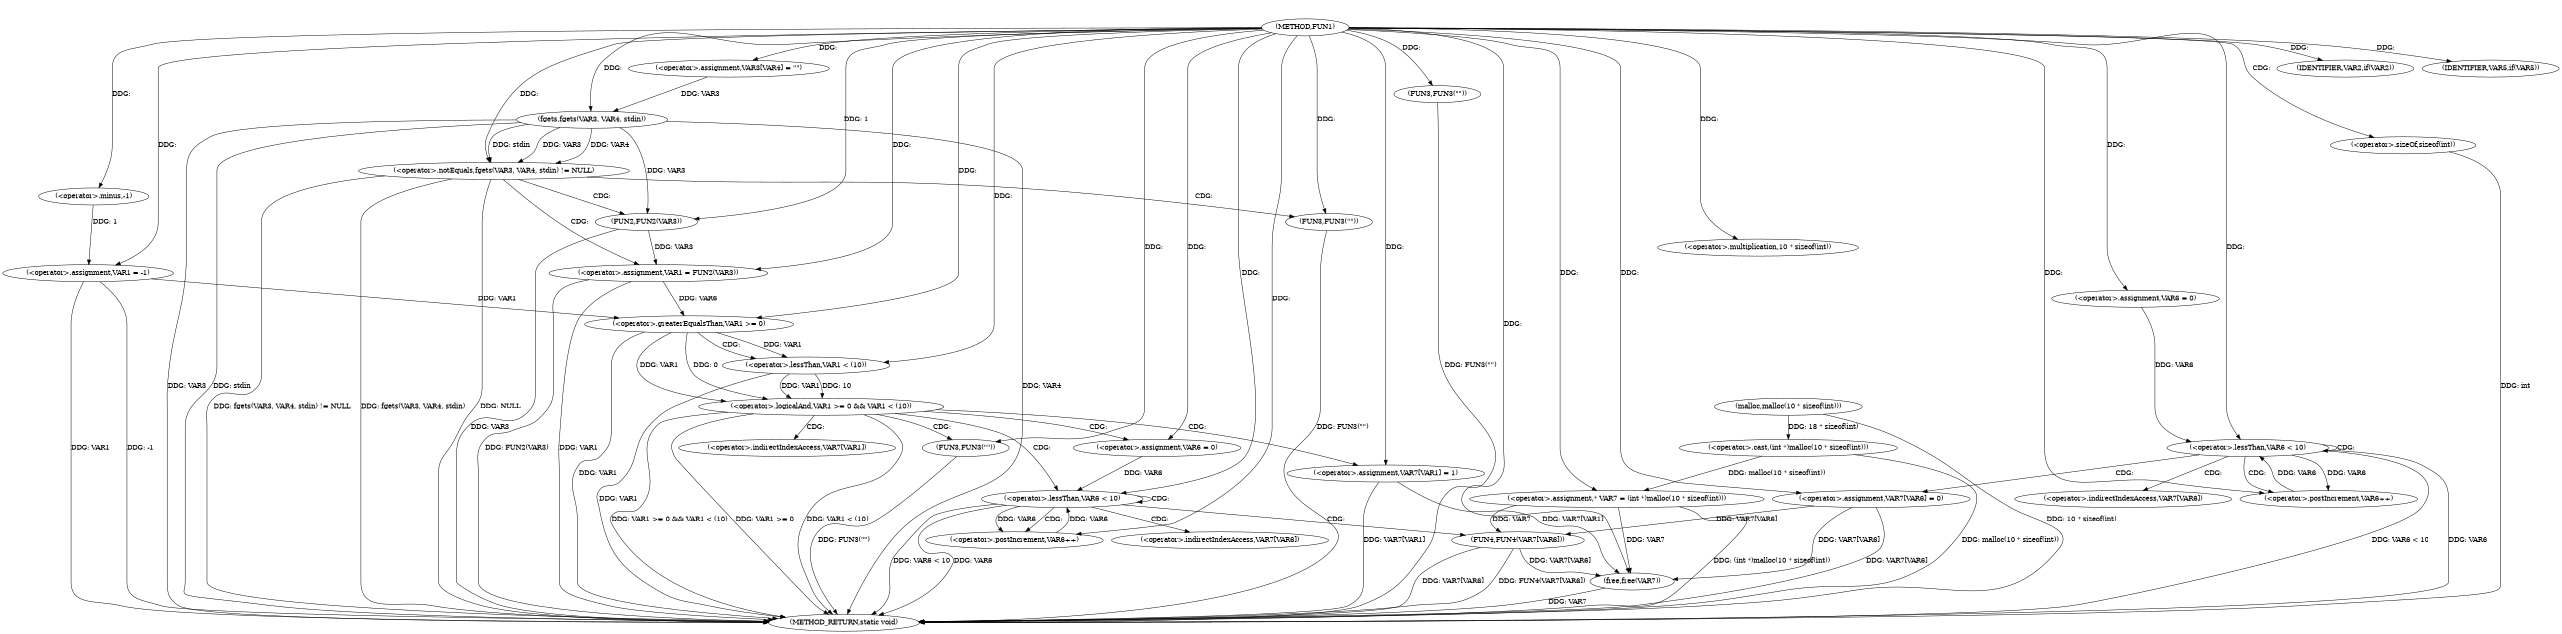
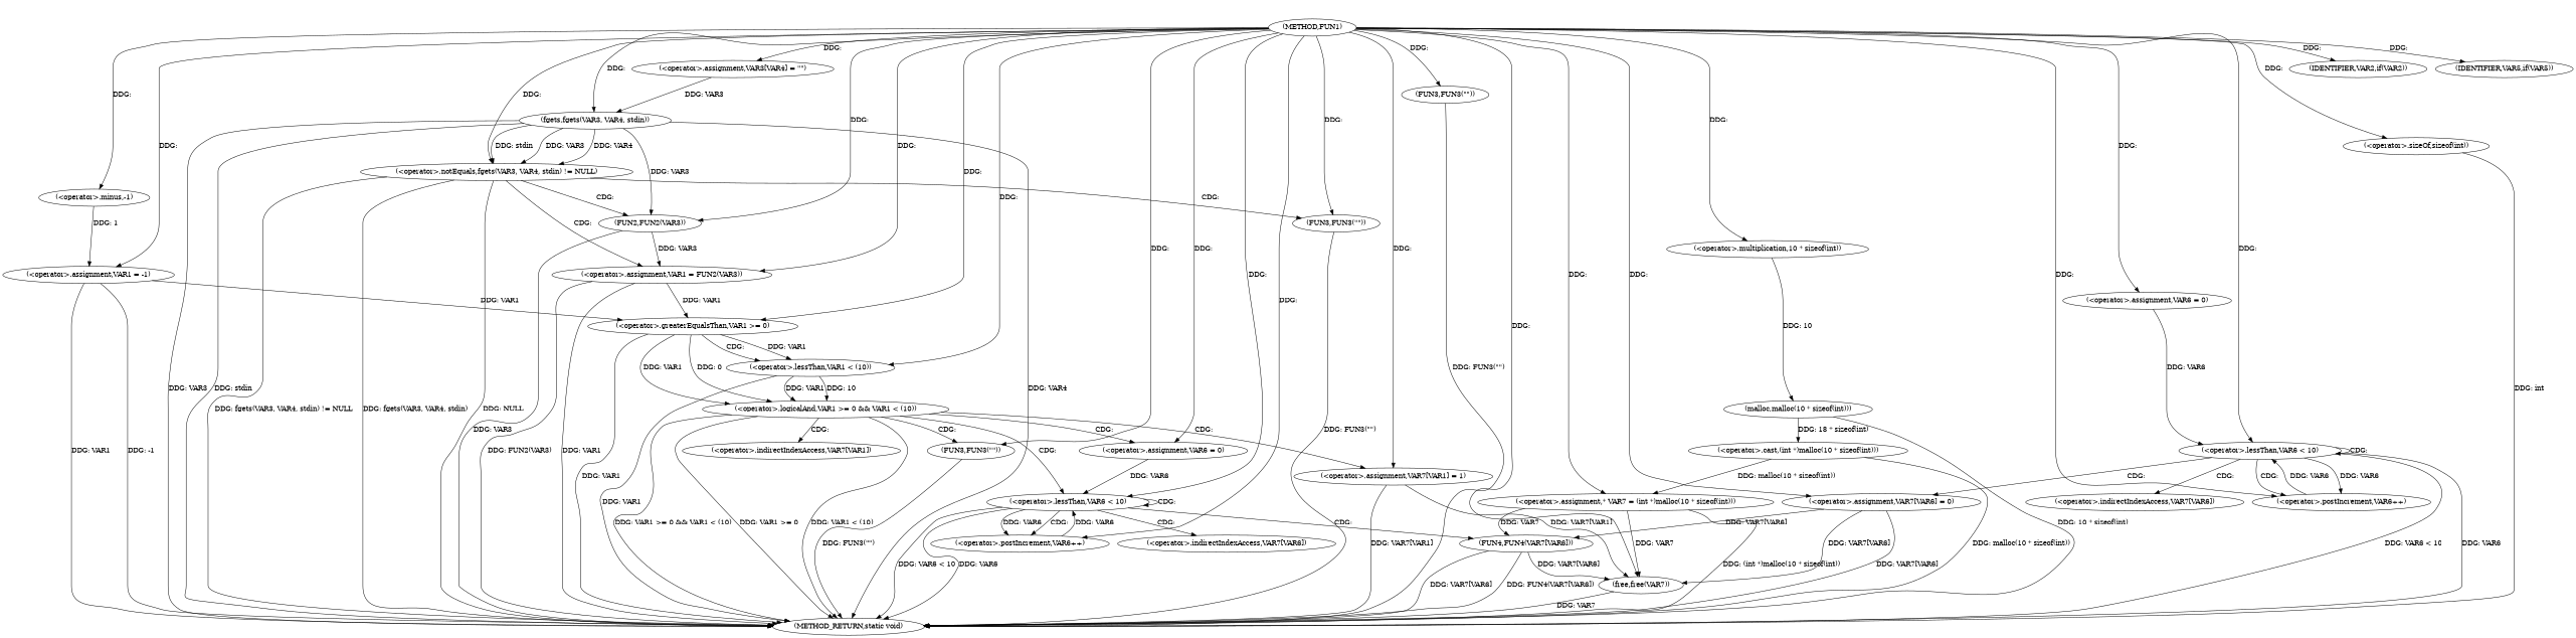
  digraph {
    n1 [label="(METHOD,FUN1)"]
    n2 [label="(<operator>.assignment,VAR1 = -1)"]
    n3 [label="(<operator>.minus,-1)"]
    n4 [label="(IDENTIFIER,VAR2,if(VAR2))"]
    n5 [label="(<operator>.assignment,VAR3[VAR4] = \"\")"]
    n6 [label="(<operator>.notEquals,fgets(VAR3, VAR4, stdin) != NULL)"]
    n7 [label="(fgets,fgets(VAR3, VAR4, stdin))"]
    n8 [label="(<operator>.assignment,VAR1 = FUN2(VAR3))"]
    n9 [label="(FUN2,FUN2(VAR3))"]
    n10 [label="(FUN3,FUN3(\"\"))"]
    n11 [label="(IDENTIFIER,VAR5,if(VAR5))"]
    n12 [label="(FUN3,FUN3(\"\"))"]
    n13 [label="(<operator>.assignment,* VAR7 = (int *)malloc(10 * sizeof(int)))"]
    n14 [label="(<operator>.multiplication,10 * sizeof(int))"]
    n15 [label="(<operator>.sizeOf,sizeof(int))"]
    n16 [label="(<operator>.assignment,VAR6 = 0)"]
    n17 [label="(<operator>.lessThan,VAR6 < 10)"]
    n18 [label="(<operator>.postIncrement,VAR6++)"]
    n19 [label="(<operator>.assignment,VAR7[VAR6] = 0)"]
    n20 [label="(<operator>.greaterEqualsThan,VAR1 >= 0)"]
    n21 [label="(<operator>.lessThan,VAR1 < (10))"]
    n22 [label="(<operator>.assignment,VAR7[VAR1] = 1)"]
    n23 [label="(<operator>.assignment,VAR6 = 0)"]
    n24 [label="(<operator>.lessThan,VAR6 < 10)"]
    n25 [label="(<operator>.postIncrement,VAR6++)"]
    n26 [label="(FUN3,FUN3(\"\"))"]
    n27 [label="(free,free(VAR7))"]
    n28 [label="(METHOD_RETURN,static void)"]
    n29 [label="(FUN4,FUN4(VAR7[VAR6]))"]
    n30 [label="(malloc,malloc(10 * sizeof(int)))"]
    n31 [label="(<operator>.indirectIndexAccess,VAR7[VAR6])"]
    n32 [label="(<operator>.logicalAnd,VAR1 >= 0 && VAR1 < (10))"]
    n33 [label="(<operator>.indirectIndexAccess,VAR7[VAR6])"]
    n34 [label="(<operator>.cast,(int *)malloc(10 * sizeof(int)))"]
    n35 [label="(<operator>.indirectIndexAccess,VAR7[VAR1])"]
    n1 -> n2 [label="DDG: "]
    n1 -> n3 [label="DDG: "]
    n1 -> n4 [label="DDG: "]
    n1 -> n5 [label="DDG: "]
    n1 -> n6 [label="DDG: "]
    n1 -> n7 [label="DDG: "]
    n1 -> n8 [label="DDG: "]
-   n1 -> n9 [label="DDG: 1"]
+   n1 -> n9 [label="DDG: "]
    n1 -> n10 [label="DDG: "]
    n1 -> n11 [label="DDG: "]
    n1 -> n12 [label="DDG: "]
    n1 -> n13 [label="DDG: "]
    n1 -> n14 [label="DDG: "]
-   n1 -> n15 [label="CDG: "]
+   n1 -> n15 [label="DDG: "]
    n1 -> n16 [label="DDG: "]
    n1 -> n17 [label="DDG: "]
    n1 -> n18 [label="DDG: "]
    n1 -> n19 [label="DDG: "]
    n1 -> n20 [label="DDG: "]
    n1 -> n21 [label="DDG: "]
    n1 -> n22 [label="DDG: "]
    n1 -> n23 [label="DDG: "]
    n1 -> n24 [label="DDG: "]
    n1 -> n25 [label="DDG: "]
    n1 -> n26 [label="DDG: "]
    n1 -> n27 [label="DDG: "]
    n2 -> n20 [label="DDG: VAR1"]
    n2 -> n28 [label="DDG: VAR1"]
    n2 -> n28 [label="DDG: -1"]
    n3 -> n2 [label="DDG: 1"]
    n5 -> n7 [label="DDG: VAR3"]
    n6 -> n8 [label="CDG: "]
    n6 -> n9 [label="CDG: "]
    n6 -> n10 [label="CDG: "]
    n6 -> n28 [label="DDG: fgets(VAR3, VAR4, stdin)"]
    n6 -> n28 [label="DDG: NULL"]
    n6 -> n28 [label="DDG: fgets(VAR3, VAR4, stdin) != NULL"]
    n7 -> n6 [label="DDG: VAR3"]
    n7 -> n6 [label="DDG: VAR4"]
    n7 -> n6 [label="DDG: stdin"]
    n7 -> n9 [label="DDG: VAR3"]
    n7 -> n28 [label="DDG: VAR3"]
    n7 -> n28 [label="DDG: stdin"]
    n7 -> n28 [label="DDG: VAR4"]
-   n8 -> n20 [label="DDG: VAR6"]
+   n8 -> n20 [label="DDG: VAR1"]
    n8 -> n28 [label="DDG: FUN2(VAR3)"]
    n8 -> n28 [label="DDG: VAR1"]
    n9 -> n8 [label="DDG: VAR3"]
    n9 -> n28 [label="DDG: VAR3"]
    n10 -> n28 [label="DDG: FUN3(\"\")"]
    n12 -> n28 [label="DDG: FUN3(\"\")"]
    n13 -> n27 [label="DDG: VAR7"]
    n13 -> n28 [label="DDG: (int *)malloc(10 * sizeof(int))"]
    n13 -> n29 [label="DDG: VAR7"]
+   n14 -> n30 [label="DDG: 10"]
    n15 -> n28 [label="DDG: int"]
    n16 -> n17 [label="DDG: VAR6"]
    n17 -> n17 [label="CDG: "]
    n17 -> n18 [label="DDG: VAR6"]
    n17 -> n18 [label="CDG: "]
    n17 -> n19 [label="CDG: "]
    n17 -> n28 [label="DDG: VAR6 < 10"]
    n17 -> n28 [label="DDG: VAR6"]
    n17 -> n31 [label="CDG: "]
    n18 -> n17 [label="DDG: VAR6"]
    n19 -> n27 [label="DDG: VAR7[VAR6]"]
    n19 -> n28 [label="DDG: VAR7[VAR6]"]
    n19 -> n29 [label="DDG: VAR7[VAR6]"]
    n20 -> n21 [label="DDG: VAR1"]
    n20 -> n21 [label="CDG: "]
    n20 -> n28 [label="DDG: VAR1"]
    n20 -> n32 [label="DDG: VAR1"]
    n20 -> n32 [label="DDG: 0"]
    n21 -> n28 [label="DDG: VAR1"]
    n21 -> n32 [label="DDG: VAR1"]
    n21 -> n32 [label="DDG: 10"]
    n22 -> n27 [label="DDG: VAR7[VAR1]"]
    n22 -> n28 [label="DDG: VAR7[VAR1]"]
    n23 -> n24 [label="DDG: VAR6"]
    n24 -> n24 [label="CDG: "]
    n24 -> n25 [label="DDG: VAR6"]
    n24 -> n25 [label="CDG: "]
    n24 -> n28 [label="DDG: VAR6"]
    n24 -> n28 [label="DDG: VAR6 < 10"]
    n24 -> n29 [label="CDG: "]
    n24 -> n33 [label="CDG: "]
    n25 -> n24 [label="DDG: VAR6"]
    n26 -> n28 [label="DDG: FUN3(\"\")"]
    n27 -> n28 [label="DDG: VAR7"]
    n29 -> n27 [label="DDG: VAR7[VAR6]"]
    n29 -> n28 [label="DDG: VAR7[VAR6]"]
    n29 -> n28 [label="DDG: FUN4(VAR7[VAR6])"]
    n30 -> n28 [label="DDG: 10 * sizeof(int)"]
    n30 -> n34 [label="DDG: 18 * sizeof(int)"]
    n32 -> n22 [label="CDG: "]
    n32 -> n23 [label="CDG: "]
    n32 -> n24 [label="CDG: "]
    n32 -> n26 [label="CDG: "]
    n32 -> n28 [label="DDG: VAR1 < (10)"]
    n32 -> n28 [label="DDG: VAR1 >= 0 && VAR1 < (10)"]
    n32 -> n28 [label="DDG: VAR1 >= 0"]
    n32 -> n35 [label="CDG: "]
    n34 -> n13 [label="DDG: malloc(10 * sizeof(int))"]
    n34 -> n28 [label="DDG: malloc(10 * sizeof(int))"]
  }
